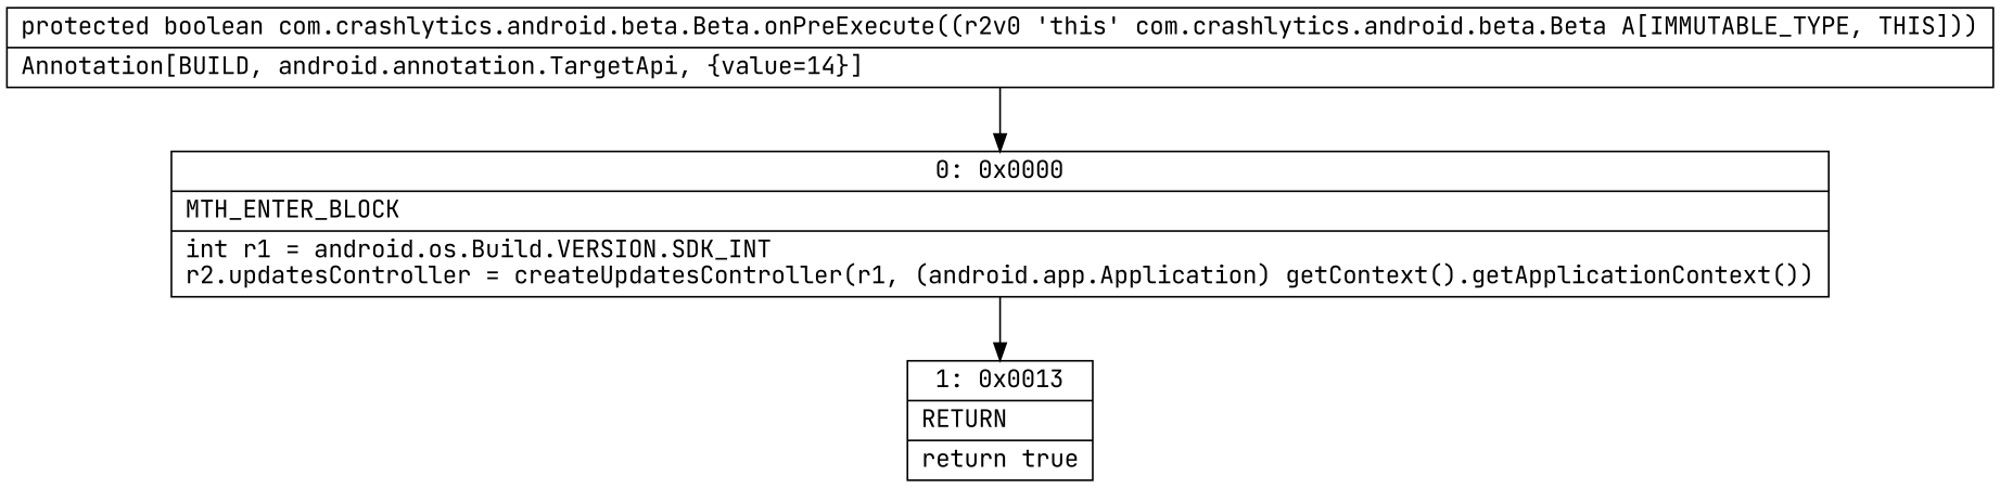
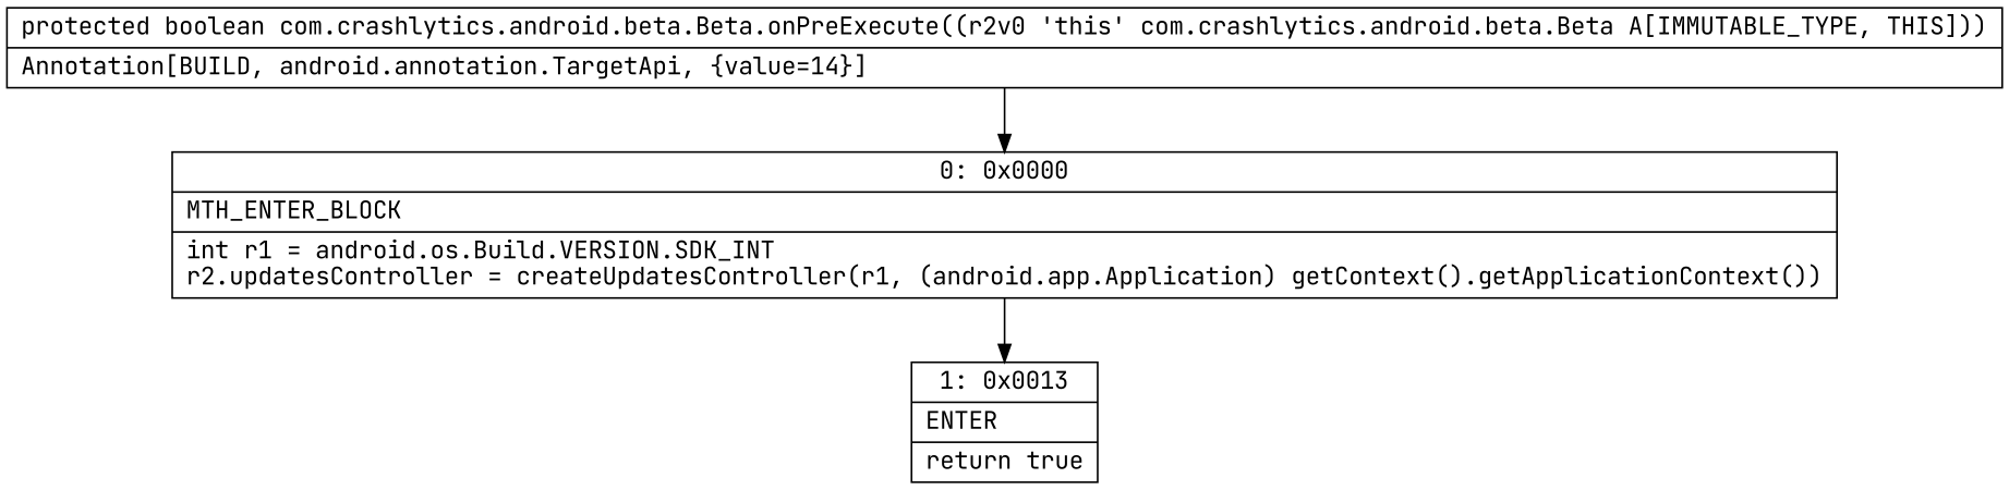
  digraph {
    fontname="JetBrains Mono"
    node [shape=record fontname="JetBrains Mono"]
    edge [fontname="JetBrains Mono"]
    n1 [label="{0\:\ 0x0000|MTH_ENTER_BLOCK\l|int r1 = android.os.Build.VERSION.SDK_INT\lr2.updatesController = createUpdatesController(r1, (android.app.Application) getContext().getApplicationContext())\l}"]
-   n2 [label="{1\:\ 0x0013|RETURN\l|return true\l}"]
+   n2 [label="{1\:\ 0x0013|ENTER\l|return true\l}"]
    n3 [label="{protected boolean com.crashlytics.android.beta.Beta.onPreExecute((r2v0 'this' com.crashlytics.android.beta.Beta A[IMMUTABLE_TYPE, THIS]))  | Annotation[BUILD, android.annotation.TargetApi, \{value=14\}]\l}"]
    n1 -> n2
    n3 -> n1
  }
